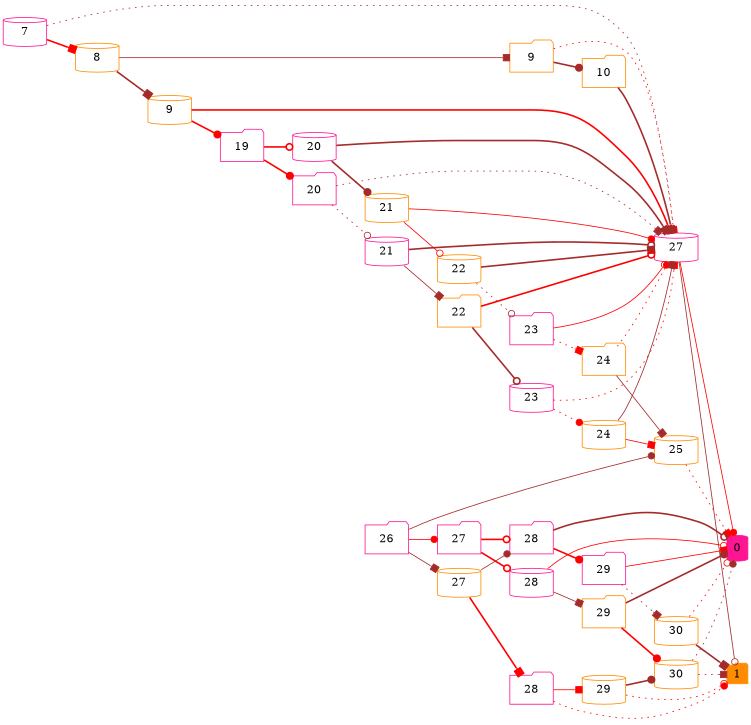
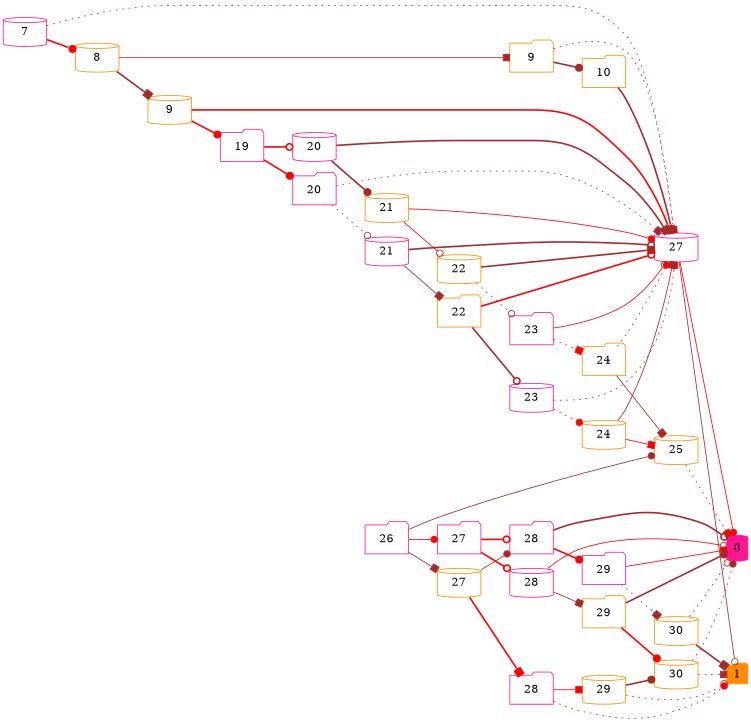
  digraph {
    rankdir=LR
    node [color=darkorange shape=cylinder]
    edge [arrowhead=box color=red style=bold]
    n1 [color=deeppink height=0.3 label=0 style=filled width=0.3]
    n2 [height=0.3 label=1 shape=folder style=filled width=0.3]
    n3 [color=deeppink label=7]
    n4 [label=8]
    n5 [color=deeppink label=27]
    n6 [label=9 shape=folder]
    n7 [label=9]
    n8 [label=10 shape=folder]
    n9 [color=deeppink label=19 shape=folder]
    n10 [color=deeppink label=20]
    n11 [color=deeppink label=20 shape=folder]
    n12 [label=21]
    n13 [color=deeppink label=21]
    n14 [label=22]
    n15 [label=22 shape=folder]
    n16 [color=deeppink label=23 shape=folder]
    n17 [label=24 shape=folder]
    n18 [label=25]
    n19 [color=deeppink label=26 shape=folder]
    n20 [label=27]
    n21 [color=deeppink label=27 shape=folder]
    n22 [color=deeppink label=28 shape=folder]
    n23 [color=deeppink label=28 shape=folder]
    n24 [color=deeppink label=28]
    n25 [color=deeppink label=29 shape=folder]
    n26 [label=29]
    n27 [label=29 shape=folder]
    n28 [label=30]
    n29 [label=30]
    n30 [color=deeppink label=23]
    n31 [label=24]
-   n3 -> n4
+   n3 -> n4 [arrowhead=dot]
    n3 -> n5 [arrowhead=dot color=brown style=dotted]
    n4 -> n6 [color=brown style=solid]
    n4 -> n7 [color=brown]
    n5 -> n1 [arrowhead=dot style=solid]
    n5 -> n2 [arrowhead=odot color=brown style=solid]
    n6 -> n5 [style=dotted]
    n6 -> n8 [arrowhead=dot color=brown]
    n7 -> n5
    n7 -> n9 [arrowhead=dot]
    n8 -> n5 [color=brown]
    n9 -> n10 [arrowhead=odot]
    n9 -> n11 [arrowhead=dot]
    n10 -> n5 [color=brown]
    n10 -> n12 [arrowhead=dot color=brown]
    n11 -> n5 [color=brown style=dotted]
    n11 -> n13 [arrowhead=odot color=brown style=dotted]
    n12 -> n5 [arrowhead=dot style=solid]
    n12 -> n14 [arrowhead=odot style=solid]
    n13 -> n5 [arrowhead=odot color=brown]
    n13 -> n15 [color=brown style=solid]
    n14 -> n5 [color=brown]
    n14 -> n16 [arrowhead=odot color=brown style=dotted]
    n15 -> n5 [arrowhead=odot]
    n15 -> n30 [arrowhead=odot color=brown]
    n16 -> n5 [arrowhead=odot style=solid]
    n16 -> n17 [style=dotted]
    n17 -> n5 [arrowhead=dot style=dotted]
    n17 -> n18 [color=brown style=solid]
    n18 -> n1 [style=dotted]
    n19 -> n18 [arrowhead=dot color=brown style=solid]
    n19 -> n20 [color=brown style=solid]
    n19 -> n21 [arrowhead=dot style=solid]
    n20 -> n22 [arrowhead=dot color=brown style=solid]
    n20 -> n23
    n21 -> n22 [arrowhead=odot]
    n21 -> n24 [arrowhead=odot]
    n22 -> n1 [arrowhead=odot color=brown]
    n22 -> n25 [arrowhead=dot]
    n23 -> n2 [arrowhead=dot style=dotted]
    n23 -> n26 [style=solid]
    n24 -> n1 [arrowhead=odot style=solid]
    n24 -> n27 [color=brown style=solid]
    n25 -> n1 [style=solid]
    n25 -> n28 [color=brown style=dotted]
    n26 -> n2 [arrowhead=odot style=dotted]
    n26 -> n29 [arrowhead=dot color=brown]
    n27 -> n1 [arrowhead=dot color=brown]
    n27 -> n29 [arrowhead=dot]
    n28 -> n1 [arrowhead=odot style=dotted]
    n28 -> n2 [color=brown]
    n29 -> n1 [arrowhead=dot color=brown style=dotted]
    n29 -> n2 [color=brown style=dotted]
    n30 -> n5 [style=dotted]
    n30 -> n31 [arrowhead=dot style=dotted]
    n31 -> n5 [color=brown style=solid]
    n31 -> n18 [style=solid]
  }
